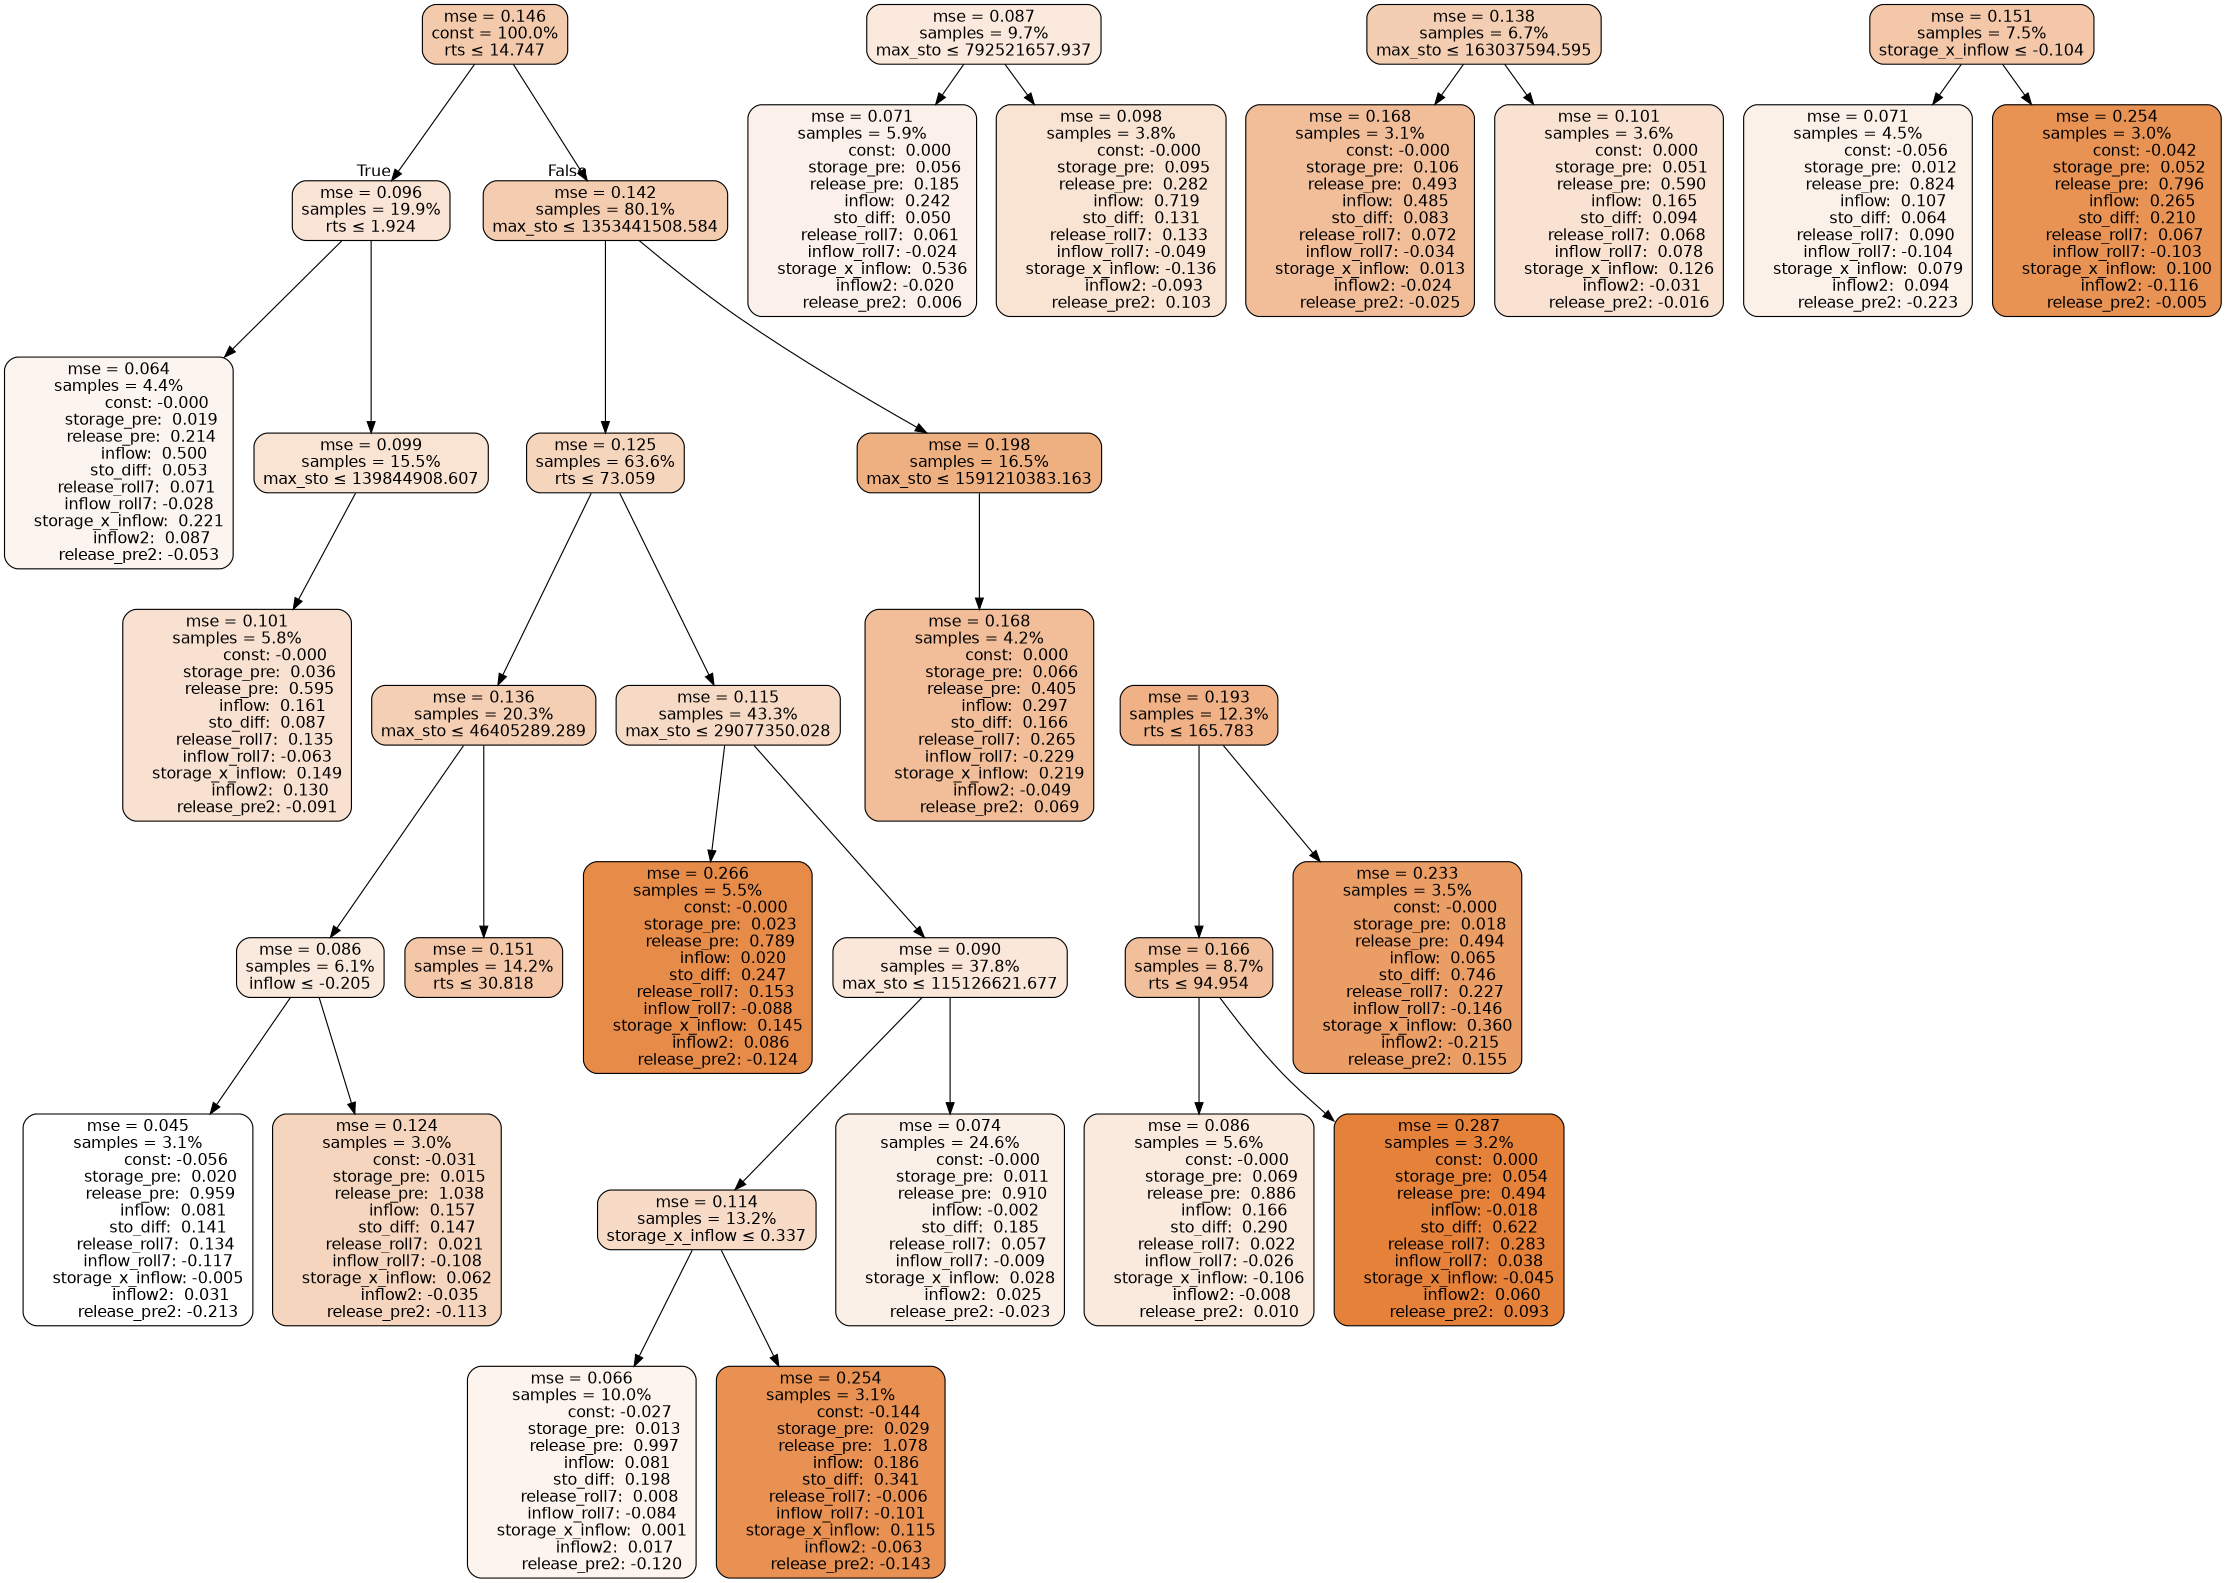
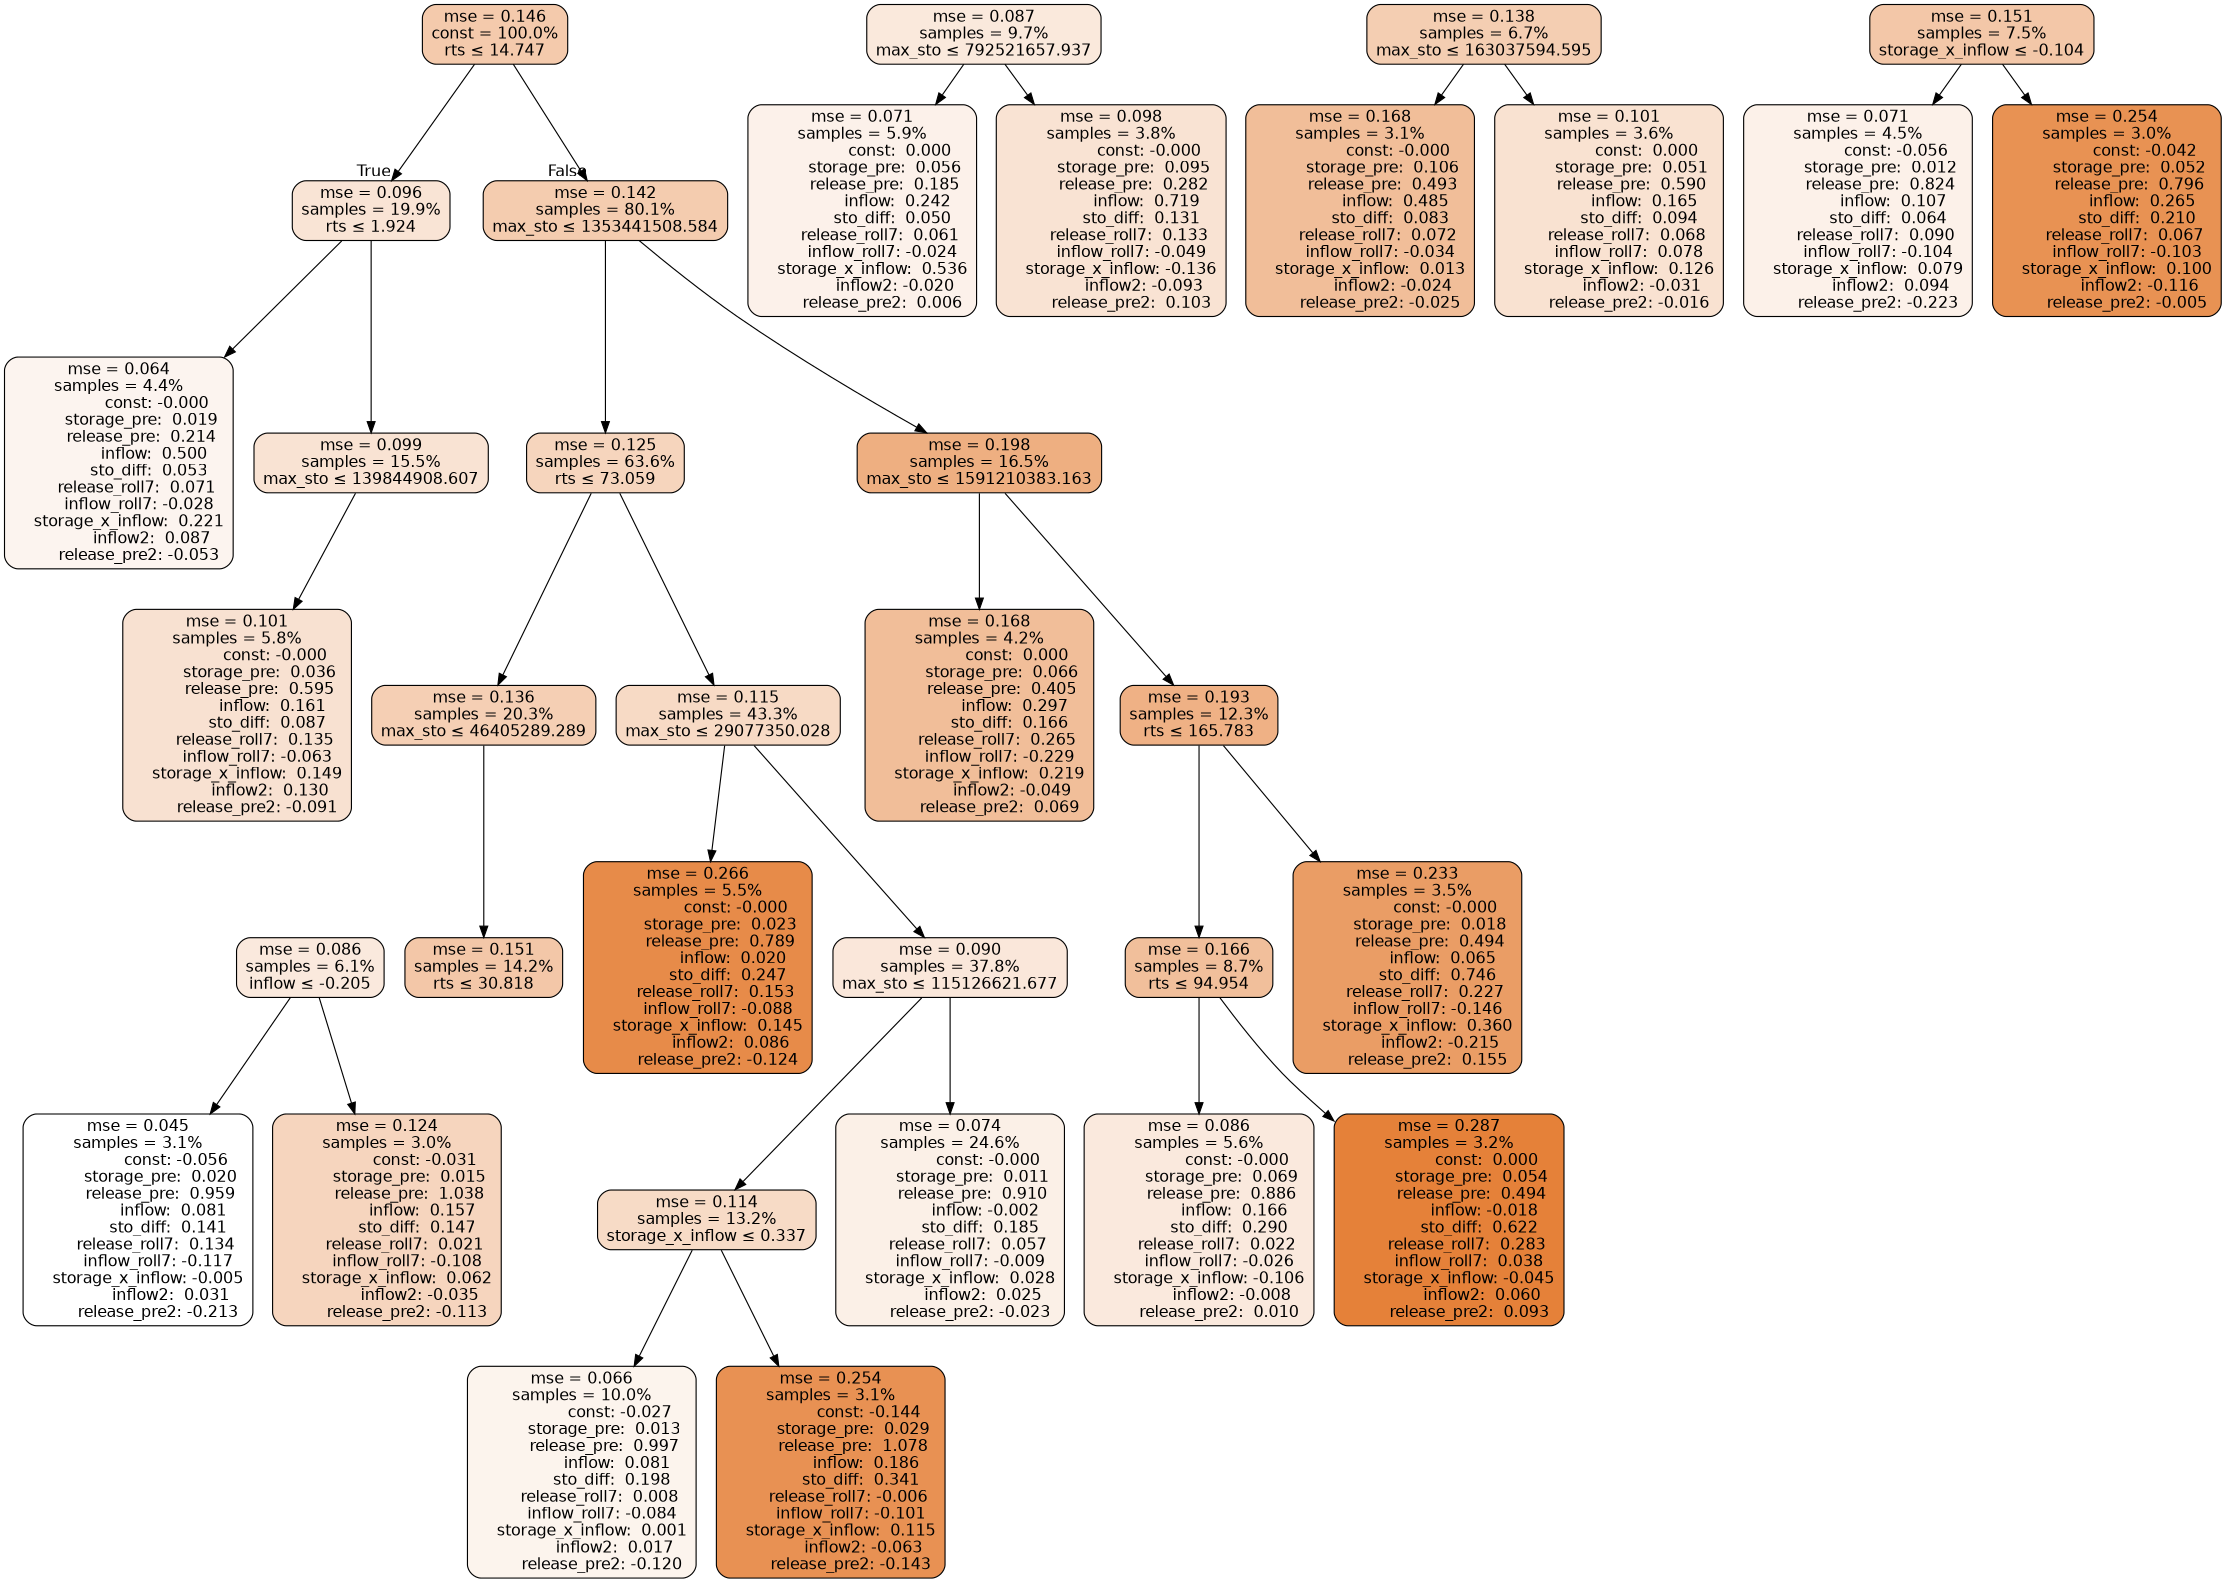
  digraph {
    node [color=black fillcolor="#f9e3d3" fontname=helvetica shape=rectangle style="filled, rounded"]
    edge [fontname=helvetica]
    n1 [fillcolor="#f4caac" label="mse = 0.146\nconst = 100.0%\nrts &le; 14.747"]
    n2 [fillcolor="#f9e4d5" label="mse = 0.096\nsamples = 19.9%\nrts &le; 1.924"]
    n3 [fillcolor="#f4ccaf" label="mse = 0.142\nsamples = 80.1%\nmax_sto &le; 1353441508.584"]
    n4 [fillcolor="#fcf4ef" label="mse = 0.064\nsamples = 4.4%\n               const: -0.000\n         storage_pre:  0.019\n         release_pre:  0.214\n              inflow:  0.500\n            sto_diff:  0.053\n       release_roll7:  0.071\n        inflow_roll7: -0.028\n    storage_x_inflow:  0.221\n             inflow2:  0.087\n        release_pre2: -0.053"]
    n5 [label="mse = 0.099\nsamples = 15.5%\nmax_sto &le; 139844908.607"]
    n6 [fillcolor="#f6d5bd" label="mse = 0.125\nsamples = 63.6%\nrts &le; 73.059"]
    n7 [fillcolor="#eeaf81" label="mse = 0.198\nsamples = 16.5%\nmax_sto &le; 1591210383.163"]
    n8 [fillcolor="#f8e1d1" label="mse = 0.101\nsamples = 5.8%\n               const: -0.000\n         storage_pre:  0.036\n         release_pre:  0.595\n              inflow:  0.161\n            sto_diff:  0.087\n       release_roll7:  0.135\n        inflow_roll7: -0.063\n    storage_x_inflow:  0.149\n             inflow2:  0.130\n        release_pre2: -0.091"]
    n9 [fillcolor="#fae9dc" label="mse = 0.087\nsamples = 9.7%\nmax_sto &le; 792521657.937"]
    n10 [fillcolor="#fcf1ea" label="mse = 0.071\nsamples = 5.9%\n               const:  0.000\n         storage_pre:  0.056\n         release_pre:  0.185\n              inflow:  0.242\n            sto_diff:  0.050\n       release_roll7:  0.061\n        inflow_roll7: -0.024\n    storage_x_inflow:  0.536\n             inflow2: -0.020\n        release_pre2:  0.006"]
    n11 [label="mse = 0.098\nsamples = 3.8%\n               const: -0.000\n         storage_pre:  0.095\n         release_pre:  0.282\n              inflow:  0.719\n            sto_diff:  0.131\n       release_roll7:  0.133\n        inflow_roll7: -0.049\n    storage_x_inflow: -0.136\n             inflow2: -0.093\n        release_pre2:  0.103"]
    n12 [fillcolor="#f5cfb4" label="mse = 0.136\nsamples = 20.3%\nmax_sto &le; 46405289.289"]
    n13 [fillcolor="#f7dac5" label="mse = 0.115\nsamples = 43.3%\nmax_sto &le; 29077350.028"]
    n14 [fillcolor="#f1be99" label="mse = 0.168\nsamples = 4.2%\n               const:  0.000\n         storage_pre:  0.066\n         release_pre:  0.405\n              inflow:  0.297\n            sto_diff:  0.166\n       release_roll7:  0.265\n        inflow_roll7: -0.229\n    storage_x_inflow:  0.219\n             inflow2: -0.049\n        release_pre2:  0.069"]
    n15 [fillcolor="#efb185" label="mse = 0.193\nsamples = 12.3%\nrts &le; 165.783"]
    n16 [fillcolor="#fae9dd" label="mse = 0.086\nsamples = 6.1%\ninflow &le; -0.205"]
    n17 [fillcolor="#f3c7a8" label="mse = 0.151\nsamples = 14.2%\nrts &le; 30.818"]
    n18 [fillcolor="#e78b49" label="mse = 0.266\nsamples = 5.5%\n               const: -0.000\n         storage_pre:  0.023\n         release_pre:  0.789\n              inflow:  0.020\n            sto_diff:  0.247\n       release_roll7:  0.153\n        inflow_roll7: -0.088\n    storage_x_inflow:  0.145\n             inflow2:  0.086\n        release_pre2: -0.124"]
    n19 [fillcolor="#fae7da" label="mse = 0.090\nsamples = 37.8%\nmax_sto &le; 115126621.677"]
    n20 [fillcolor="#ffffff" label="mse = 0.045\nsamples = 3.1%\n               const: -0.056\n         storage_pre:  0.020\n         release_pre:  0.959\n              inflow:  0.081\n            sto_diff:  0.141\n       release_roll7:  0.134\n        inflow_roll7: -0.117\n    storage_x_inflow: -0.005\n             inflow2:  0.031\n        release_pre2: -0.213"]
    n21 [fillcolor="#f6d5be" label="mse = 0.124\nsamples = 3.0%\n               const: -0.031\n         storage_pre:  0.015\n         release_pre:  1.038\n              inflow:  0.157\n            sto_diff:  0.147\n       release_roll7:  0.021\n        inflow_roll7: -0.108\n    storage_x_inflow:  0.062\n             inflow2: -0.035\n        release_pre2: -0.113"]
    n22 [fillcolor="#f4ceb2" label="mse = 0.138\nsamples = 6.7%\nmax_sto &le; 163037594.595"]
    n23 [fillcolor="#f1be99" label="mse = 0.168\nsamples = 3.1%\n               const: -0.000\n         storage_pre:  0.106\n         release_pre:  0.493\n              inflow:  0.485\n            sto_diff:  0.083\n       release_roll7:  0.072\n        inflow_roll7: -0.034\n    storage_x_inflow:  0.013\n             inflow2: -0.024\n        release_pre2: -0.025"]
    n24 [fillcolor="#f9e2d1" label="mse = 0.101\nsamples = 3.6%\n               const:  0.000\n         storage_pre:  0.051\n         release_pre:  0.590\n              inflow:  0.165\n            sto_diff:  0.094\n       release_roll7:  0.068\n        inflow_roll7:  0.078\n    storage_x_inflow:  0.126\n             inflow2: -0.031\n        release_pre2: -0.016"]
    n25 [fillcolor="#f3c7a8" label="mse = 0.151\nsamples = 7.5%\nstorage_x_inflow &le; -0.104"]
    n26 [fillcolor="#fcf1e9" label="mse = 0.071\nsamples = 4.5%\n               const: -0.056\n         storage_pre:  0.012\n         release_pre:  0.824\n              inflow:  0.107\n            sto_diff:  0.064\n       release_roll7:  0.090\n        inflow_roll7: -0.104\n    storage_x_inflow:  0.079\n             inflow2:  0.094\n        release_pre2: -0.223"]
    n27 [fillcolor="#e89253" label="mse = 0.254\nsamples = 3.0%\n               const: -0.042\n         storage_pre:  0.052\n         release_pre:  0.796\n              inflow:  0.265\n            sto_diff:  0.210\n       release_roll7:  0.067\n        inflow_roll7: -0.103\n    storage_x_inflow:  0.100\n             inflow2: -0.116\n        release_pre2: -0.005"]
    n28 [fillcolor="#f7dbc6" label="mse = 0.114\nsamples = 13.2%\nstorage_x_inflow &le; 0.337"]
    n29 [fillcolor="#fbf0e7" label="mse = 0.074\nsamples = 24.6%\n               const: -0.000\n         storage_pre:  0.011\n         release_pre:  0.910\n              inflow: -0.002\n            sto_diff:  0.185\n       release_roll7:  0.057\n        inflow_roll7: -0.009\n    storage_x_inflow:  0.028\n             inflow2:  0.025\n        release_pre2: -0.023"]
    n30 [fillcolor="#fcf4ed" label="mse = 0.066\nsamples = 10.0%\n               const: -0.027\n         storage_pre:  0.013\n         release_pre:  0.997\n              inflow:  0.081\n            sto_diff:  0.198\n       release_roll7:  0.008\n        inflow_roll7: -0.084\n    storage_x_inflow:  0.001\n             inflow2:  0.017\n        release_pre2: -0.120"]
    n31 [fillcolor="#e89153" label="mse = 0.254\nsamples = 3.1%\n               const: -0.144\n         storage_pre:  0.029\n         release_pre:  1.078\n              inflow:  0.186\n            sto_diff:  0.341\n       release_roll7: -0.006\n        inflow_roll7: -0.101\n    storage_x_inflow:  0.115\n             inflow2: -0.063\n        release_pre2: -0.143"]
    n32 [fillcolor="#f1bf9b" label="mse = 0.166\nsamples = 8.7%\nrts &le; 94.954"]
    n33 [fillcolor="#ea9d65" label="mse = 0.233\nsamples = 3.5%\n               const: -0.000\n         storage_pre:  0.018\n         release_pre:  0.494\n              inflow:  0.065\n            sto_diff:  0.746\n       release_roll7:  0.227\n        inflow_roll7: -0.146\n    storage_x_inflow:  0.360\n             inflow2: -0.215\n        release_pre2:  0.155"]
    n34 [fillcolor="#fae9dd" label="mse = 0.086\nsamples = 5.6%\n               const: -0.000\n         storage_pre:  0.069\n         release_pre:  0.886\n              inflow:  0.166\n            sto_diff:  0.290\n       release_roll7:  0.022\n        inflow_roll7: -0.026\n    storage_x_inflow: -0.106\n             inflow2: -0.008\n        release_pre2:  0.010"]
    n35 [fillcolor="#e58139" label="mse = 0.287\nsamples = 3.2%\n               const:  0.000\n         storage_pre:  0.054\n         release_pre:  0.494\n              inflow: -0.018\n            sto_diff:  0.622\n       release_roll7:  0.283\n        inflow_roll7:  0.038\n    storage_x_inflow: -0.045\n             inflow2:  0.060\n        release_pre2:  0.093"]
    n1 -> n2 [headlabel=True labelangle=45 labeldistance=2.5]
    n1 -> n3 [headlabel=False labelangle=-45 labeldistance=2.5]
    n2 -> n4
    n2 -> n5
    n3 -> n6
    n3 -> n7
    n5 -> n8
    n6 -> n12
    n6 -> n13
    n7 -> n14
+   n7 -> n15
    n9 -> n10
    n9 -> n11
-   n12 -> n16
    n12 -> n17
    n13 -> n18
    n13 -> n19
    n15 -> n32
    n15 -> n33
    n16 -> n20
    n16 -> n21
    n19 -> n28
    n19 -> n29
    n22 -> n23
    n22 -> n24
    n25 -> n26
    n25 -> n27
    n28 -> n30
    n28 -> n31
    n32 -> n34
    n32 -> n35
  }
